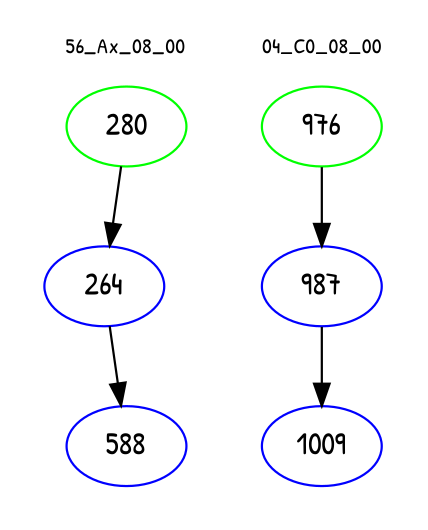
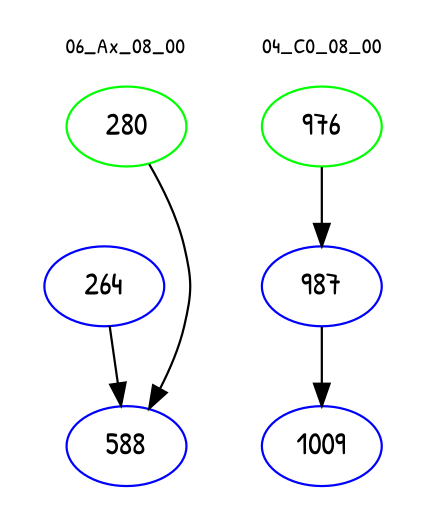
  digraph {
    fontname="Patrick Hand"
    node [color=blue fontname="Patrick Hand"]
    edge [color=black fontname="Patrick Hand"]
    n1 [color=green label=280]
    n2 [label=264]
    n3 [label=588]
    n4 [color=green label=976]
    n5 [label=987]
    n6 [label=1009]
    subgraph cluster_1 {
      color=white
      fontsize=10
-     label="56_Ax_08_00"
+     label="06_Ax_08_00"
      n1
      n2
      n3
    }
    subgraph cluster_2 {
      color=white
      fontsize=10
      label="04_C0_08_00"
      n4
      n5
      n6
    }
-   n1 -> n2
+   n1 -> n3
    n2 -> n3
    n4 -> n5
    n5 -> n6
  }
